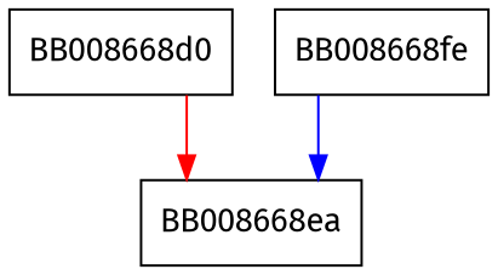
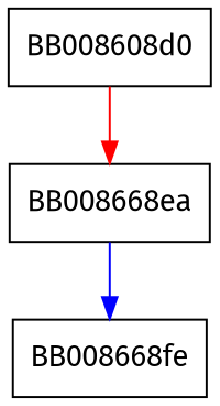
  digraph {
    fontname="Fira Sans"
    splines=ortho
    node [fontname="Fira Sans" shape=box]
    edge [fontname="Fira Sans"]
-   BB008668d0
+   BB008668d0 [label=BB008608d0]
    BB008668ea
    BB008668fe
    BB008668d0 -> BB008668ea [color=red]
-   BB008668fe -> BB008668ea [color=blue]
+   BB008668ea -> BB008668fe [color=blue]
  }
